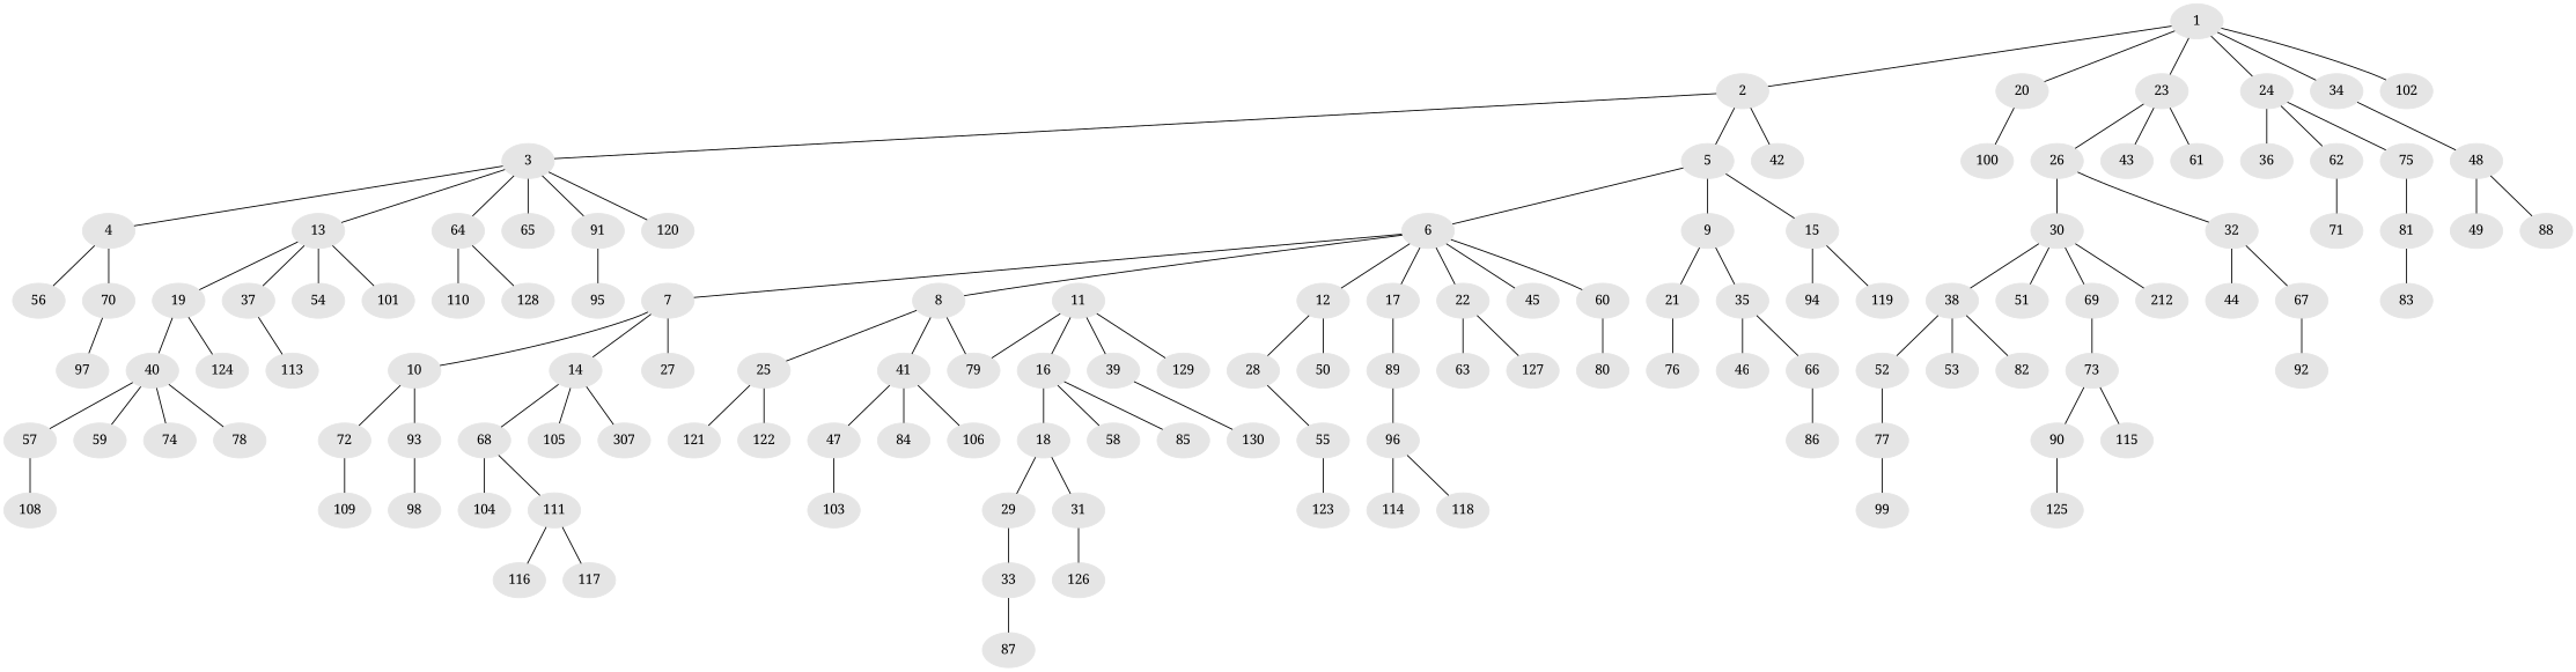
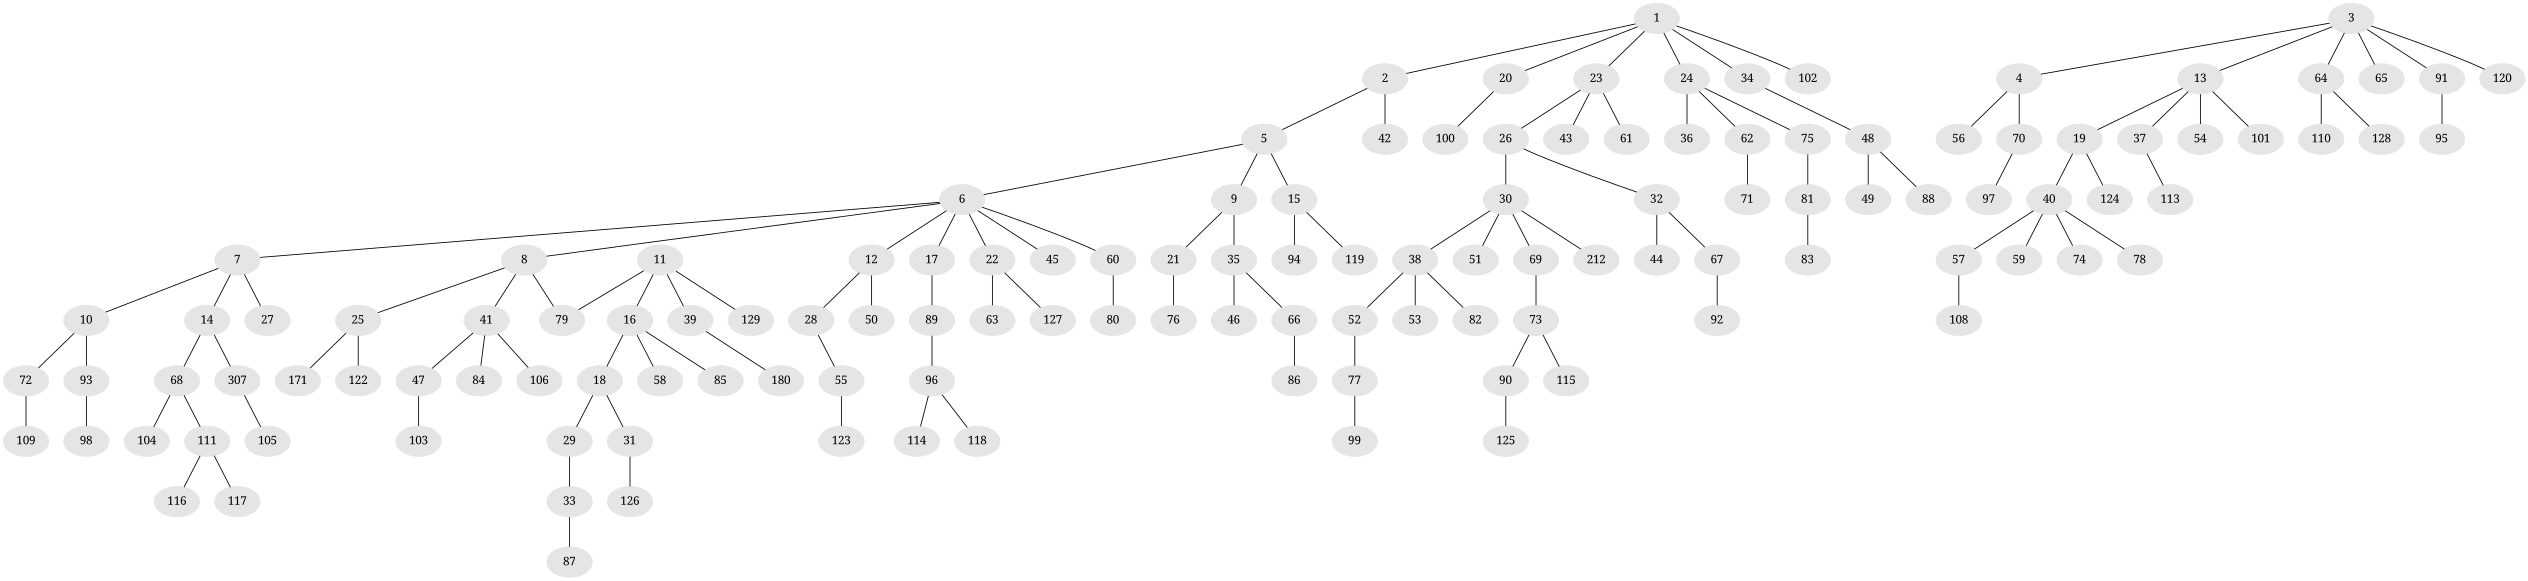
  graph {
    fontname="Noto Serif"
    node [color=gray90 fontname="Noto Serif" style=filled]
    edge [fontname="Noto Serif"]
    1
    2
    20
    23
    24
    34
    102
    3
    5
    42
    100
    26
    43
    61
    36
    62
    75
    48
    4
    13
    64
    65
    91
    120
    6
    9
    15
    56
    70
    19
    37
    54
    101
    110
    128
    95
    97
    7
    8
    12
    17
    22
    45
    60
    21
    35
    94
    119
    10
    14
    27
    25
    41
    79
    28
    50
    89
    63
    127
    80
    72
    93
    68
    105
    n65 [label=307]
    11
    16
    39
    129
-   121
+   121 [label=171]
    122
    47
    84
    106
    76
    46
    66
    109
    98
    18
    58
    85
-   130
+   130 [label=180]
    55
    40
    124
    113
    104
    111
    29
    31
    96
    33
    126
    57
    59
    74
    78
    30
    32
    71
    81
    38
    51
    69
    n106 [label=212]
    44
    67
    123
    87
    52
    53
    82
    73
    92
    49
    88
    86
    77
    108
    103
    99
    116
    117
    90
    115
    125
    83
    114
    118
    1 -- 2
    1 -- 20
    1 -- 23
    1 -- 24
    1 -- 34
    1 -- 102
-   2 -- 3
    2 -- 5
    2 -- 42
    20 -- 100
    23 -- 26
    23 -- 43
    23 -- 61
    24 -- 36
    24 -- 62
    24 -- 75
    34 -- 48
    3 -- 4
    3 -- 13
    3 -- 64
    3 -- 65
    3 -- 91
    3 -- 120
    5 -- 6
    5 -- 9
    5 -- 15
    26 -- 30
    26 -- 32
    62 -- 71
    75 -- 81
    48 -- 49
    48 -- 88
    4 -- 56
    4 -- 70
    13 -- 19
    13 -- 37
    13 -- 54
    13 -- 101
    64 -- 110
    64 -- 128
    91 -- 95
    6 -- 7
    6 -- 8
    6 -- 12
    6 -- 17
    6 -- 22
    6 -- 45
    6 -- 60
    9 -- 21
    9 -- 35
    15 -- 94
    15 -- 119
    70 -- 97
    19 -- 40
    19 -- 124
    37 -- 113
    7 -- 10
    7 -- 14
    7 -- 27
    8 -- 25
    8 -- 41
    8 -- 79
    12 -- 28
    12 -- 50
    17 -- 89
    22 -- 63
    22 -- 127
    60 -- 80
    21 -- 76
    35 -- 46
    35 -- 66
    10 -- 72
    10 -- 93
    14 -- 68
-   14 -- 105
+   n65 -- 105
    14 -- n65
    25 -- 121
    25 -- 122
    41 -- 47
    41 -- 84
    41 -- 106
    28 -- 55
    89 -- 96
    72 -- 109
    93 -- 98
    68 -- 104
    68 -- 111
    11 -- 79
    11 -- 16
    11 -- 39
    11 -- 129
    16 -- 18
    16 -- 58
    16 -- 85
    39 -- 130
    47 -- 103
    66 -- 86
    18 -- 29
    18 -- 31
    55 -- 123
    40 -- 57
    40 -- 59
    40 -- 74
    40 -- 78
    111 -- 116
    111 -- 117
    29 -- 33
    31 -- 126
    96 -- 114
    96 -- 118
    33 -- 87
    57 -- 108
    30 -- 38
    30 -- 51
    30 -- 69
    30 -- n106
    32 -- 44
    32 -- 67
    81 -- 83
    38 -- 52
    38 -- 53
    38 -- 82
    69 -- 73
    67 -- 92
    52 -- 77
    73 -- 90
    73 -- 115
    77 -- 99
    90 -- 125
  }
